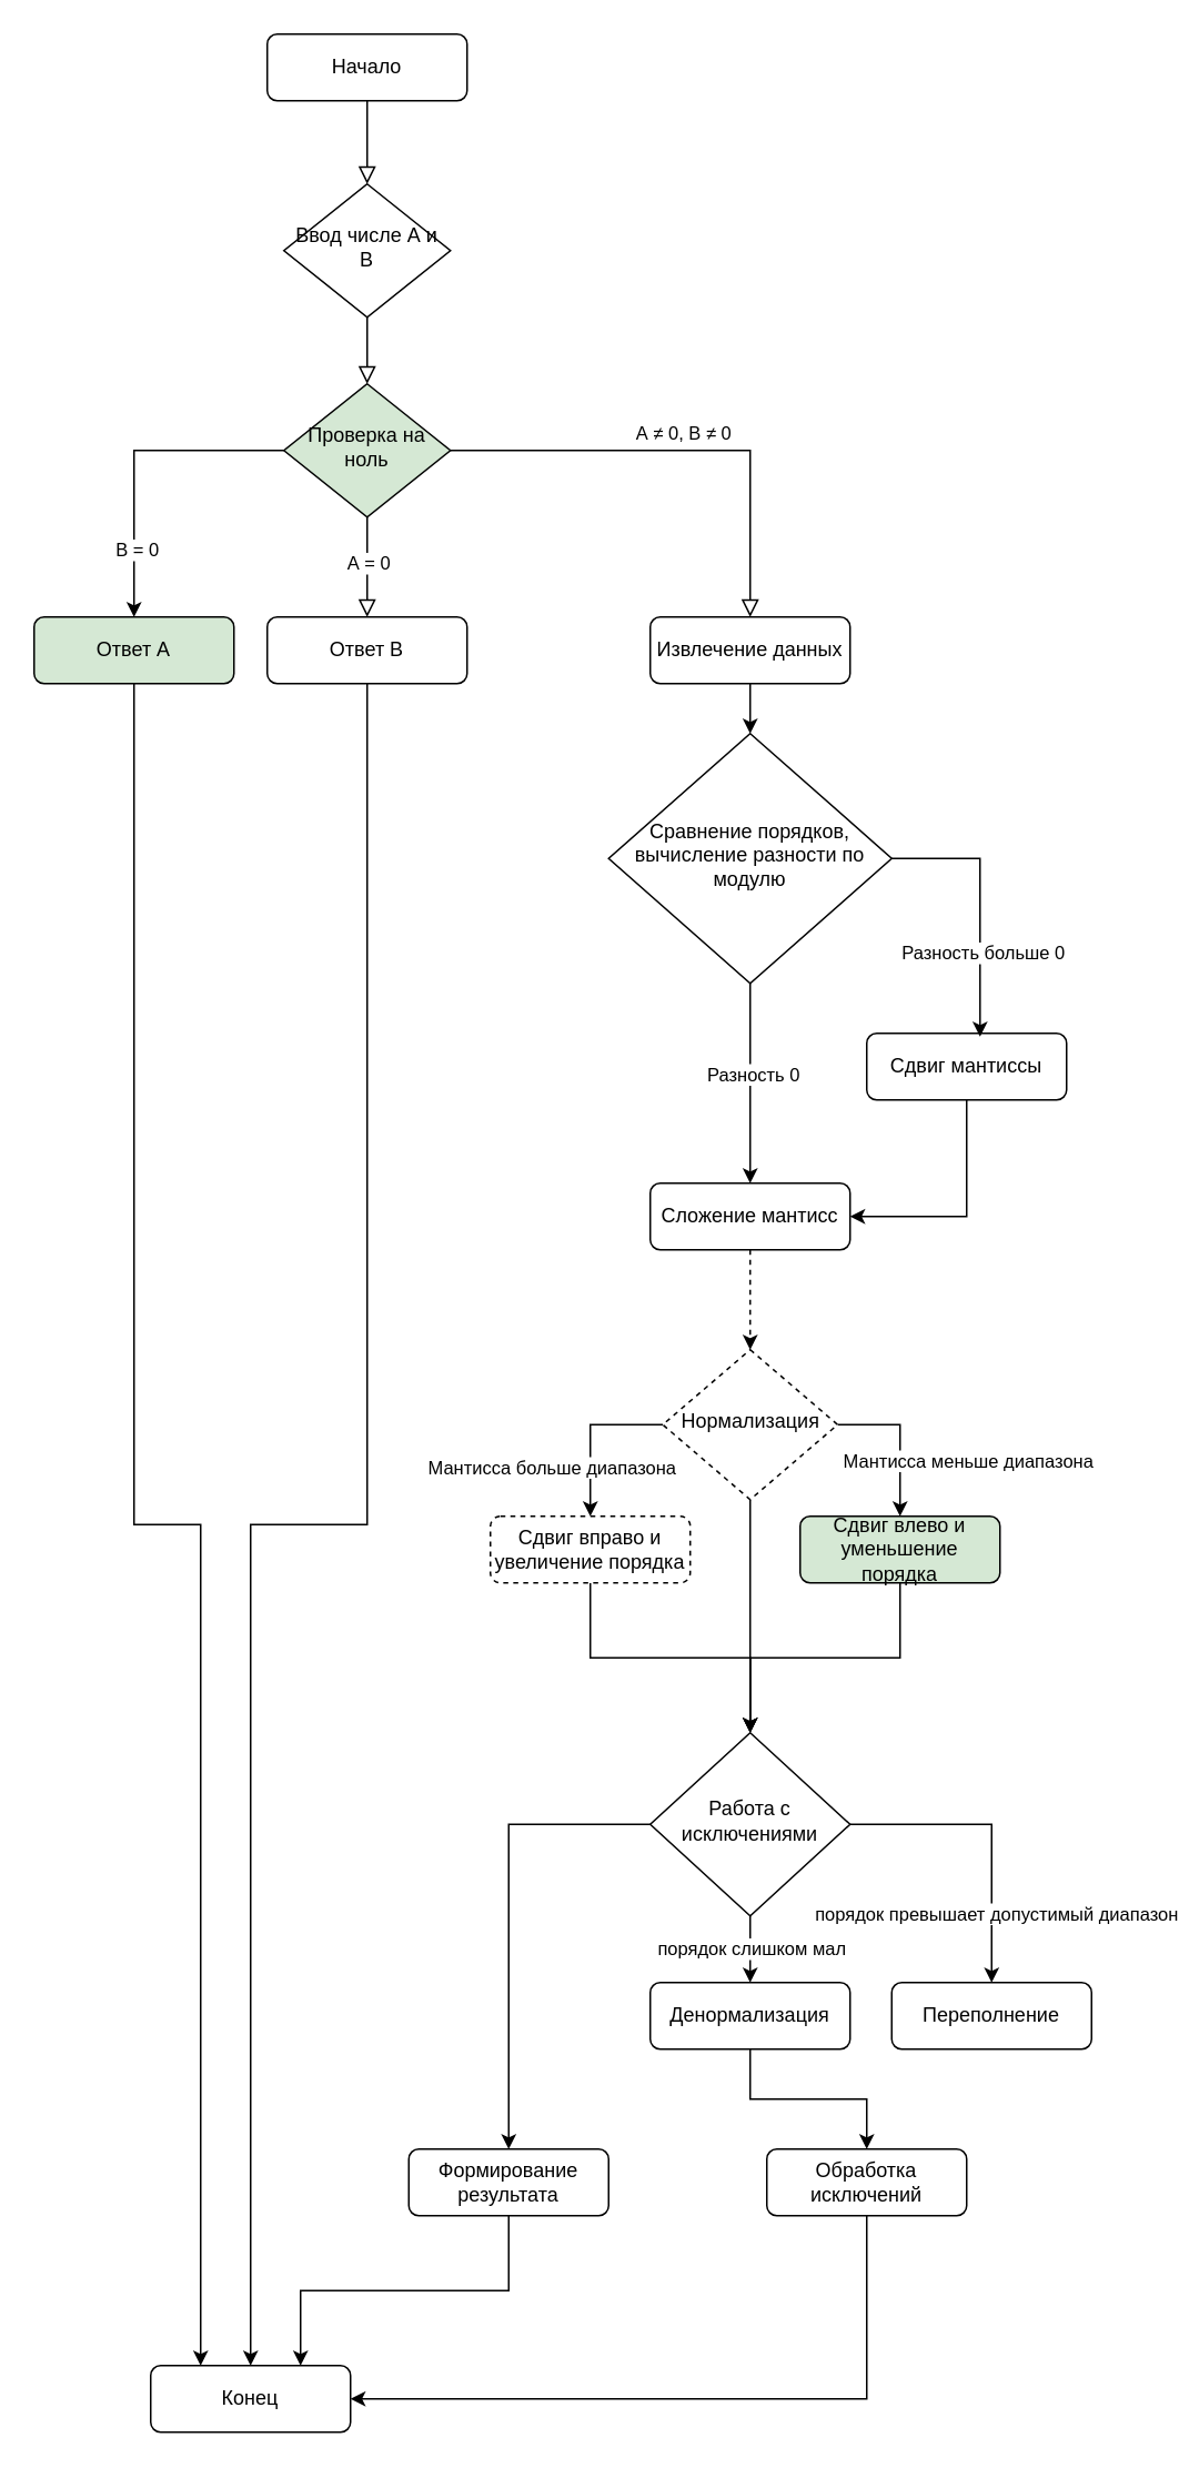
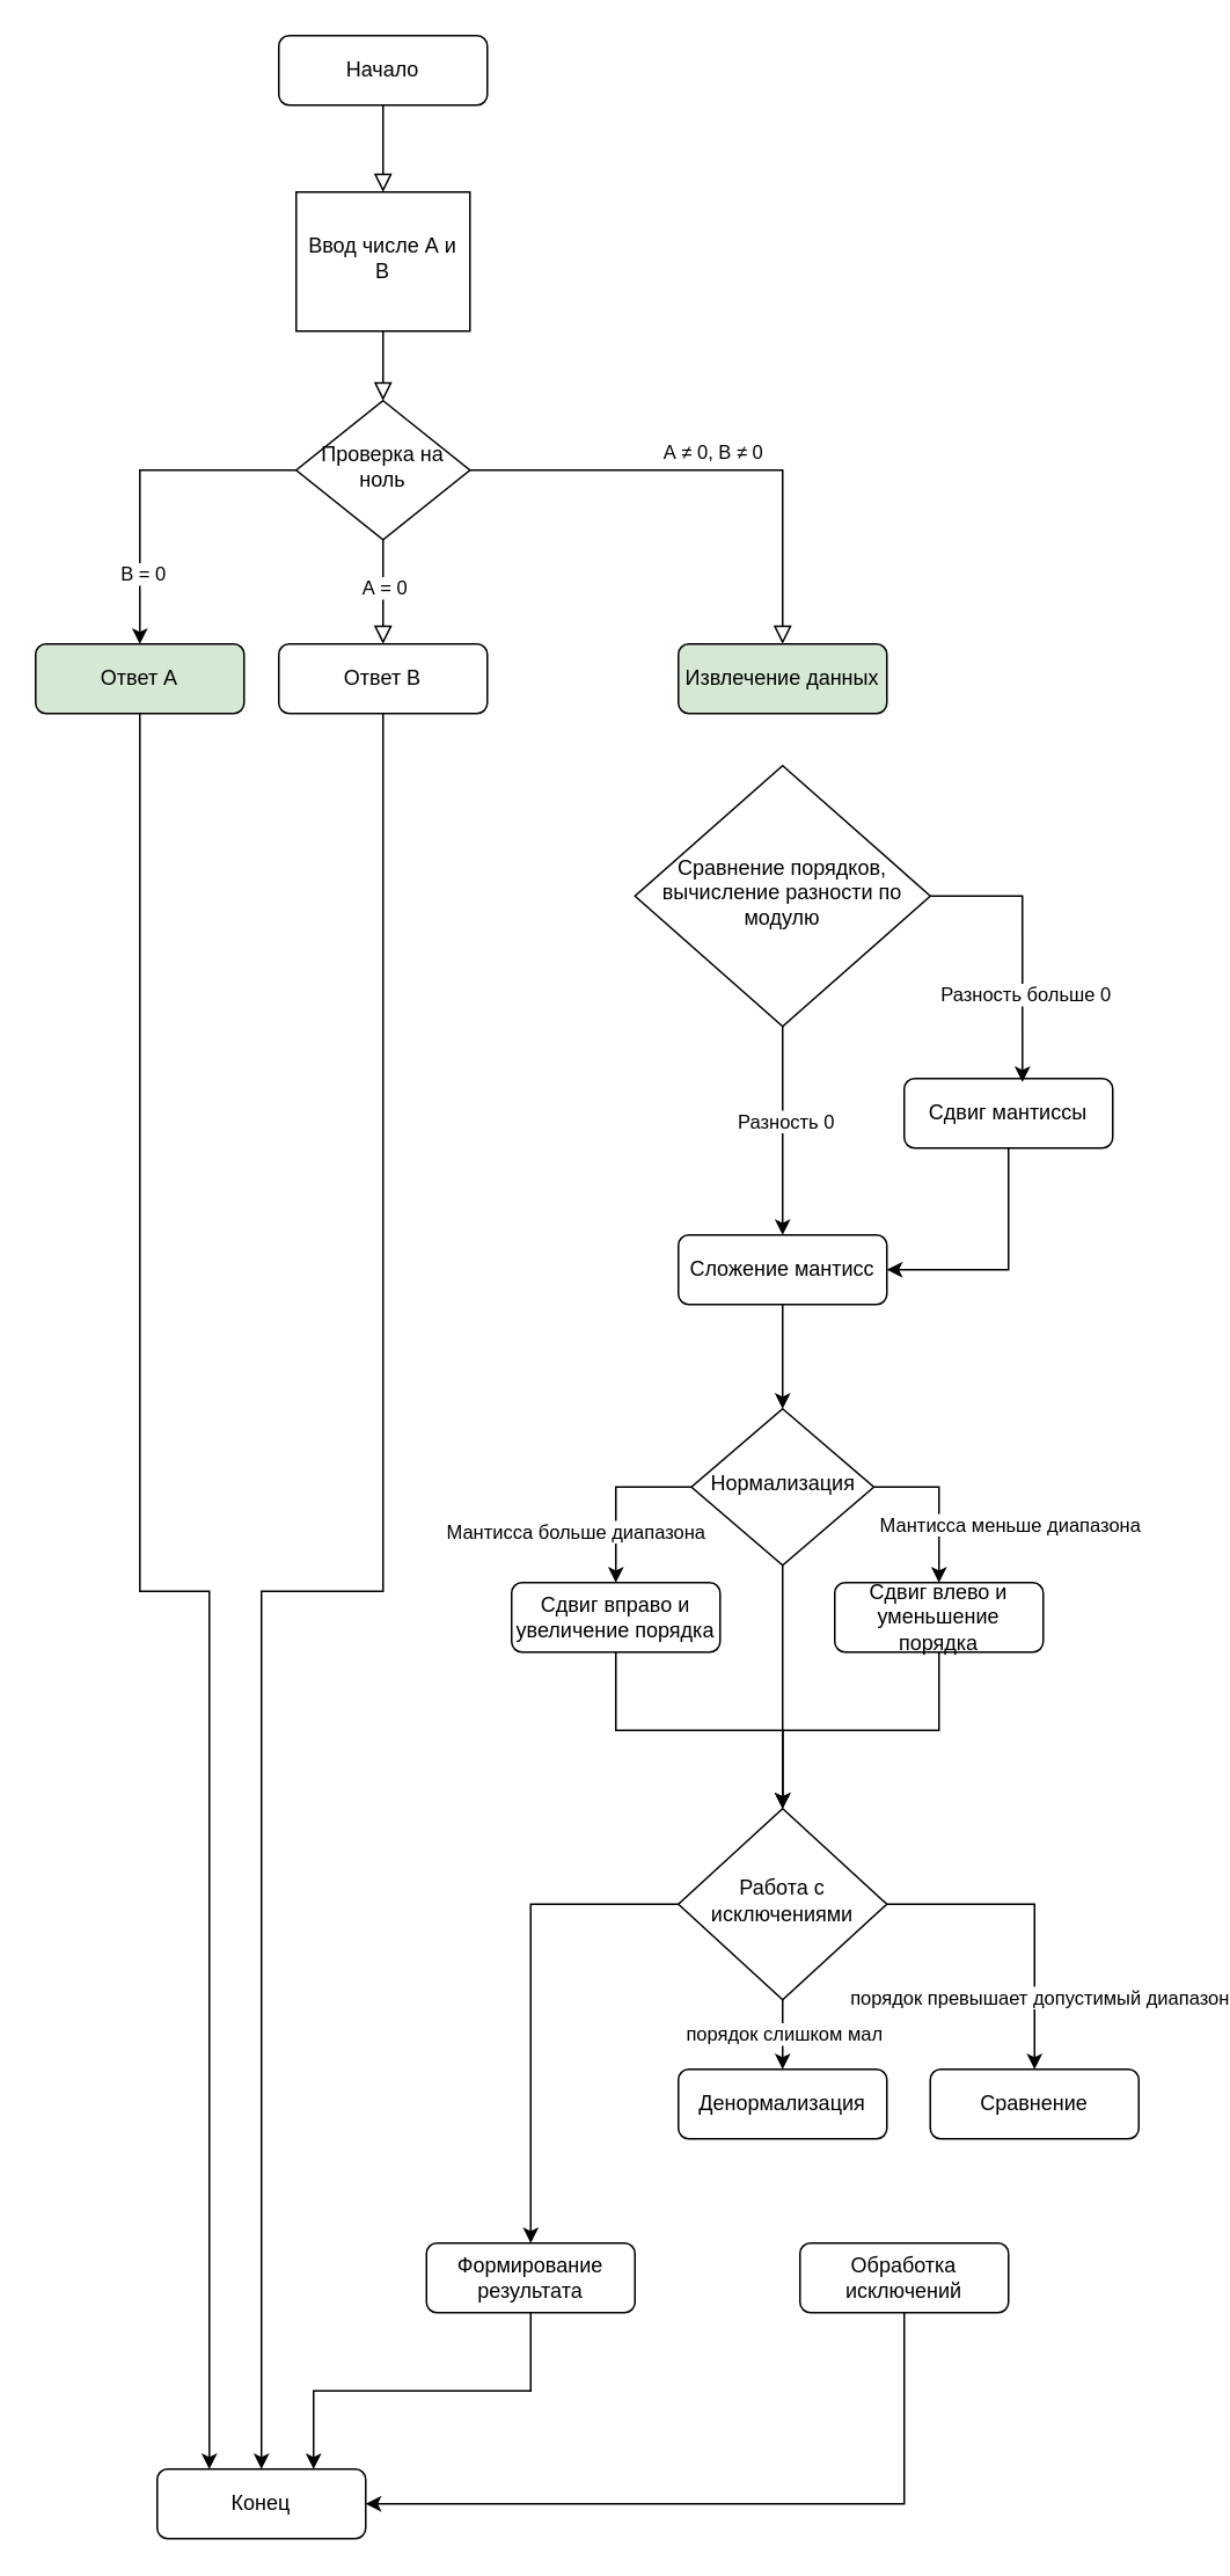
  <mxCell id="0" />
  <mxCell id="1" parent="0" />
  <mxCell id="2" value="" style="rounded=0;html=1;jettySize=auto;orthogonalLoop=1;fontSize=11;endArrow=block;endFill=0;endSize=8;strokeWidth=1;shadow=0;labelBackgroundColor=none;edgeStyle=orthogonalEdgeStyle;" parent="1" source="3" target="5" edge="1"><mxGeometry relative="1" as="geometry" /></mxCell>
  <mxCell id="3" value="Начало" style="rounded=1;whiteSpace=wrap;html=1;fontSize=12;glass=0;strokeWidth=1;shadow=0;" parent="1" vertex="1"><mxGeometry x="160" y="20" width="120" height="40" as="geometry" /></mxCell>
  <mxCell id="4" value="" style="rounded=0;html=1;jettySize=auto;orthogonalLoop=1;fontSize=11;endArrow=block;endFill=0;endSize=8;strokeWidth=1;shadow=0;labelBackgroundColor=none;edgeStyle=orthogonalEdgeStyle;" parent="1" source="5" target="11" edge="1"><mxGeometry y="20" relative="1" as="geometry"><mxPoint as="offset" /></mxGeometry></mxCell>
- <mxCell id="5" value="Ввод числе А и В" style="rhombus;whiteSpace=wrap;html=1;shadow=0;fontFamily=Helvetica;fontSize=12;align=center;strokeWidth=1;spacing=6;spacingTop=-4;" parent="1" vertex="1"><mxGeometry x="170" y="110" width="100" height="80" as="geometry" /></mxCell>
+ <mxCell id="5" value="Ввод числе А и В" style="whiteSpace=wrap;html=1;shadow=0;fontFamily=Helvetica;fontSize=12;align=center;strokeWidth=1;spacing=6;spacingTop=-4;rounded=0;" parent="1" vertex="1"><mxGeometry x="170" y="110" width="100" height="80" as="geometry" /></mxCell>
  <mxCell id="6" value="" style="rounded=0;html=1;jettySize=auto;orthogonalLoop=1;fontSize=11;endArrow=block;endFill=0;endSize=8;strokeWidth=1;shadow=0;labelBackgroundColor=none;edgeStyle=orthogonalEdgeStyle;" parent="1" source="11" target="13" edge="1"><mxGeometry x="0.333" y="20" relative="1" as="geometry"><mxPoint as="offset" /></mxGeometry></mxCell>
  <mxCell id="7" value="А = 0" style="edgeLabel;html=1;align=center;verticalAlign=middle;resizable=0;points=[];" vertex="1" connectable="0" parent="6"><mxGeometry x="-0.1" relative="1" as="geometry"><mxPoint as="offset" /></mxGeometry></mxCell>
  <mxCell id="8" value="А&amp;nbsp;≠ 0, В&amp;nbsp;≠ 0" style="edgeStyle=orthogonalEdgeStyle;rounded=0;html=1;jettySize=auto;orthogonalLoop=1;fontSize=11;endArrow=block;endFill=0;endSize=8;strokeWidth=1;shadow=0;labelBackgroundColor=none;" parent="1" source="11" target="15" edge="1"><mxGeometry y="10" relative="1" as="geometry"><mxPoint as="offset" /></mxGeometry></mxCell>
  <mxCell id="9" style="edgeStyle=orthogonalEdgeStyle;rounded=0;orthogonalLoop=1;jettySize=auto;html=1;exitX=0;exitY=0.5;exitDx=0;exitDy=0;entryX=0.5;entryY=0;entryDx=0;entryDy=0;" edge="1" parent="1" source="11" target="17"><mxGeometry relative="1" as="geometry" /></mxCell>
  <mxCell id="10" value="В = 0" style="edgeLabel;html=1;align=center;verticalAlign=middle;resizable=0;points=[];" vertex="1" connectable="0" parent="9"><mxGeometry x="0.568" y="1" relative="1" as="geometry"><mxPoint as="offset" /></mxGeometry></mxCell>
- <mxCell id="11" value="Проверка на ноль" style="rhombus;whiteSpace=wrap;html=1;shadow=0;fontFamily=Helvetica;fontSize=12;align=center;strokeWidth=1;spacing=6;spacingTop=-4;fillColor=#d5e8d4;" parent="1" vertex="1"><mxGeometry x="170" y="230" width="100" height="80" as="geometry" /></mxCell>
+ <mxCell id="11" value="Проверка на ноль" style="rhombus;whiteSpace=wrap;html=1;shadow=0;fontFamily=Helvetica;fontSize=12;align=center;strokeWidth=1;spacing=6;spacingTop=-4;" parent="1" vertex="1"><mxGeometry x="170" y="230" width="100" height="80" as="geometry" /></mxCell>
  <mxCell id="12" style="edgeStyle=orthogonalEdgeStyle;rounded=0;orthogonalLoop=1;jettySize=auto;html=1;exitX=0.5;exitY=1;exitDx=0;exitDy=0;entryX=0.5;entryY=0;entryDx=0;entryDy=0;" edge="1" parent="1" source="13" target="18"><mxGeometry relative="1" as="geometry" /></mxCell>
  <mxCell id="13" value="Ответ В" style="rounded=1;whiteSpace=wrap;html=1;fontSize=12;glass=0;strokeWidth=1;shadow=0;" parent="1" vertex="1"><mxGeometry x="160" y="370" width="120" height="40" as="geometry" /></mxCell>
- <mxCell id="14" style="edgeStyle=orthogonalEdgeStyle;rounded=0;orthogonalLoop=1;jettySize=auto;html=1;exitX=0.5;exitY=1;exitDx=0;exitDy=0;entryX=0.5;entryY=0;entryDx=0;entryDy=0;" edge="1" parent="1" source="15" target="27"><mxGeometry relative="1" as="geometry" /></mxCell>
- <mxCell id="15" value="Извлечение данных" style="rounded=1;whiteSpace=wrap;html=1;fontSize=12;glass=0;strokeWidth=1;shadow=0;" parent="1" vertex="1"><mxGeometry x="390" y="370" width="120" height="40" as="geometry" /></mxCell>
+ <mxCell id="15" value="Извлечение данных" style="rounded=1;whiteSpace=wrap;html=1;fontSize=12;glass=0;strokeWidth=1;shadow=0;fillColor=#d5e8d4;" parent="1" vertex="1"><mxGeometry x="390" y="370" width="120" height="40" as="geometry" /></mxCell>
  <mxCell id="16" style="edgeStyle=orthogonalEdgeStyle;rounded=0;orthogonalLoop=1;jettySize=auto;html=1;exitX=0.5;exitY=1;exitDx=0;exitDy=0;entryX=0.25;entryY=0;entryDx=0;entryDy=0;" edge="1" parent="1" source="17" target="18"><mxGeometry relative="1" as="geometry" /></mxCell>
  <mxCell id="17" value="Ответ А" style="rounded=1;whiteSpace=wrap;html=1;fontSize=12;glass=0;strokeWidth=1;shadow=0;fillColor=#d5e8d4;" vertex="1" parent="1"><mxGeometry x="20" y="370" width="120" height="40" as="geometry" /></mxCell>
  <mxCell id="18" value="Конец" style="rounded=1;whiteSpace=wrap;html=1;fontSize=12;glass=0;strokeWidth=1;shadow=0;" vertex="1" parent="1"><mxGeometry x="90" y="1420" width="120" height="40" as="geometry" /></mxCell>
  <mxCell id="19" style="edgeStyle=orthogonalEdgeStyle;rounded=0;orthogonalLoop=1;jettySize=auto;html=1;exitX=0.5;exitY=1;exitDx=0;exitDy=0;entryX=0.5;entryY=0;entryDx=0;entryDy=0;" edge="1" parent="1" source="27" target="22"><mxGeometry relative="1" as="geometry"><mxPoint x="450" y="580" as="sourcePoint" /></mxGeometry></mxCell>
  <mxCell id="20" value="Разность 0" style="edgeLabel;html=1;align=center;verticalAlign=middle;resizable=0;points=[];" vertex="1" connectable="0" parent="19"><mxGeometry x="-0.1" y="1" relative="1" as="geometry"><mxPoint as="offset" /></mxGeometry></mxCell>
- <mxCell id="21" style="edgeStyle=orthogonalEdgeStyle;rounded=0;orthogonalLoop=1;jettySize=auto;html=1;exitX=0.5;exitY=1;exitDx=0;exitDy=0;entryX=0.5;entryY=0;entryDx=0;entryDy=0;dashed=1;" edge="1" parent="1" source="22" target="33"><mxGeometry relative="1" as="geometry" /></mxCell>
+ <mxCell id="21" style="edgeStyle=orthogonalEdgeStyle;rounded=0;orthogonalLoop=1;jettySize=auto;html=1;exitX=0.5;exitY=1;exitDx=0;exitDy=0;entryX=0.5;entryY=0;entryDx=0;entryDy=0;" edge="1" parent="1" source="22" target="33"><mxGeometry relative="1" as="geometry" /></mxCell>
  <mxCell id="22" value="Сложение мантисс" style="rounded=1;whiteSpace=wrap;html=1;fontSize=12;glass=0;strokeWidth=1;shadow=0;" vertex="1" parent="1"><mxGeometry x="390" y="710" width="120" height="40" as="geometry" /></mxCell>
  <mxCell id="23" style="edgeStyle=orthogonalEdgeStyle;rounded=0;orthogonalLoop=1;jettySize=auto;html=1;exitX=0.5;exitY=1;exitDx=0;exitDy=0;entryX=1;entryY=0.5;entryDx=0;entryDy=0;" edge="1" parent="1" source="24" target="22"><mxGeometry relative="1" as="geometry" /></mxCell>
  <mxCell id="24" value="Сдвиг мантиссы" style="rounded=1;whiteSpace=wrap;html=1;fontSize=12;glass=0;strokeWidth=1;shadow=0;" vertex="1" parent="1"><mxGeometry x="520" y="620" width="120" height="40" as="geometry" /></mxCell>
  <mxCell id="25" style="edgeStyle=orthogonalEdgeStyle;rounded=0;orthogonalLoop=1;jettySize=auto;html=1;exitX=1;exitY=0.5;exitDx=0;exitDy=0;entryX=0.567;entryY=0.05;entryDx=0;entryDy=0;entryPerimeter=0;" edge="1" parent="1" source="27" target="24"><mxGeometry relative="1" as="geometry"><mxPoint x="510" y="560" as="sourcePoint" /></mxGeometry></mxCell>
  <mxCell id="26" value="Разность больше 0" style="edgeLabel;html=1;align=center;verticalAlign=middle;resizable=0;points=[];" vertex="1" connectable="0" parent="25"><mxGeometry x="0.374" y="1" relative="1" as="geometry"><mxPoint as="offset" /></mxGeometry></mxCell>
  <mxCell id="27" value="Сравнение порядков, вычисление разности по модулю" style="rhombus;whiteSpace=wrap;html=1;shadow=0;fontFamily=Helvetica;fontSize=12;align=center;strokeWidth=1;spacing=6;spacingTop=-4;" vertex="1" parent="1"><mxGeometry x="365" y="440" width="170" height="150" as="geometry" /></mxCell>
  <mxCell id="28" style="edgeStyle=orthogonalEdgeStyle;rounded=0;orthogonalLoop=1;jettySize=auto;html=1;exitX=0;exitY=0.5;exitDx=0;exitDy=0;entryX=0.5;entryY=0;entryDx=0;entryDy=0;" edge="1" parent="1" source="33" target="37"><mxGeometry relative="1" as="geometry" /></mxCell>
  <mxCell id="29" value="Мантисса больше диапазона" style="edgeLabel;html=1;align=center;verticalAlign=middle;resizable=0;points=[];" vertex="1" connectable="0" parent="28"><mxGeometry x="0.147" y="-3" relative="1" as="geometry"><mxPoint x="-21" y="13" as="offset" /></mxGeometry></mxCell>
  <mxCell id="30" style="edgeStyle=orthogonalEdgeStyle;rounded=0;orthogonalLoop=1;jettySize=auto;html=1;exitX=1;exitY=0.5;exitDx=0;exitDy=0;entryX=0.5;entryY=0;entryDx=0;entryDy=0;" edge="1" parent="1" source="33" target="39"><mxGeometry relative="1" as="geometry" /></mxCell>
  <mxCell id="31" value="Мантисса меньше диапазона" style="edgeLabel;html=1;align=center;verticalAlign=middle;resizable=0;points=[];" vertex="1" connectable="0" parent="30"><mxGeometry x="0.286" y="-4" relative="1" as="geometry"><mxPoint x="44" as="offset" /></mxGeometry></mxCell>
  <mxCell id="32" style="edgeStyle=orthogonalEdgeStyle;rounded=0;orthogonalLoop=1;jettySize=auto;html=1;exitX=0.5;exitY=1;exitDx=0;exitDy=0;entryX=0.5;entryY=0;entryDx=0;entryDy=0;" edge="1" parent="1" source="33" target="45"><mxGeometry relative="1" as="geometry" /></mxCell>
- <mxCell id="33" value="Нормализация" style="rhombus;whiteSpace=wrap;html=1;shadow=0;fontFamily=Helvetica;fontSize=12;align=center;strokeWidth=1;spacing=6;spacingTop=-4;dashed=1;" vertex="1" parent="1"><mxGeometry x="397.5" y="810" width="105" height="90" as="geometry" /></mxCell>
+ <mxCell id="33" value="Нормализация" style="rhombus;whiteSpace=wrap;html=1;shadow=0;fontFamily=Helvetica;fontSize=12;align=center;strokeWidth=1;spacing=6;spacingTop=-4;" vertex="1" parent="1"><mxGeometry x="397.5" y="810" width="105" height="90" as="geometry" /></mxCell>
  <mxCell id="34" style="edgeStyle=orthogonalEdgeStyle;rounded=0;orthogonalLoop=1;jettySize=auto;html=1;exitX=0.5;exitY=1;exitDx=0;exitDy=0;entryX=0.75;entryY=0;entryDx=0;entryDy=0;" edge="1" parent="1" source="35" target="18"><mxGeometry relative="1" as="geometry" /></mxCell>
  <mxCell id="35" value="Формирование результата" style="rounded=1;whiteSpace=wrap;html=1;fontSize=12;glass=0;strokeWidth=1;shadow=0;" vertex="1" parent="1"><mxGeometry x="245" y="1290" width="120" height="40" as="geometry" /></mxCell>
  <mxCell id="36" style="edgeStyle=orthogonalEdgeStyle;rounded=0;orthogonalLoop=1;jettySize=auto;html=1;exitX=0.5;exitY=1;exitDx=0;exitDy=0;entryX=0.5;entryY=0;entryDx=0;entryDy=0;" edge="1" parent="1" source="37" target="45"><mxGeometry relative="1" as="geometry"><mxPoint x="310" y="1110" as="targetPoint" /></mxGeometry></mxCell>
- <mxCell id="37" value="Сдвиг вправо и увеличение порядка" style="rounded=1;whiteSpace=wrap;html=1;fontSize=12;glass=0;strokeWidth=1;shadow=0;dashed=1;" vertex="1" parent="1"><mxGeometry x="294" y="910" width="120" height="40" as="geometry" /></mxCell>
+ <mxCell id="37" value="Сдвиг вправо и увеличение порядка" style="rounded=1;whiteSpace=wrap;html=1;fontSize=12;glass=0;strokeWidth=1;shadow=0;" vertex="1" parent="1"><mxGeometry x="294" y="910" width="120" height="40" as="geometry" /></mxCell>
  <mxCell id="38" style="edgeStyle=orthogonalEdgeStyle;rounded=0;orthogonalLoop=1;jettySize=auto;html=1;exitX=0.5;exitY=1;exitDx=0;exitDy=0;entryX=0.5;entryY=0;entryDx=0;entryDy=0;" edge="1" parent="1" source="39" target="45"><mxGeometry relative="1" as="geometry" /></mxCell>
- <mxCell id="39" value="Сдвиг влево и уменьшение порядка" style="rounded=1;whiteSpace=wrap;html=1;fontSize=12;glass=0;strokeWidth=1;shadow=0;fillColor=#d5e8d4;" vertex="1" parent="1"><mxGeometry x="480" y="910" width="120" height="40" as="geometry" /></mxCell>
+ <mxCell id="39" value="Сдвиг влево и уменьшение порядка" style="rounded=1;whiteSpace=wrap;html=1;fontSize=12;glass=0;strokeWidth=1;shadow=0;" vertex="1" parent="1"><mxGeometry x="480" y="910" width="120" height="40" as="geometry" /></mxCell>
  <mxCell id="40" style="edgeStyle=orthogonalEdgeStyle;rounded=0;orthogonalLoop=1;jettySize=auto;html=1;exitX=1;exitY=0.5;exitDx=0;exitDy=0;entryX=0.5;entryY=0;entryDx=0;entryDy=0;" edge="1" parent="1" source="45" target="48"><mxGeometry relative="1" as="geometry" /></mxCell>
  <mxCell id="41" value="порядок превышает допустимый диапазон" style="edgeLabel;html=1;align=center;verticalAlign=middle;resizable=0;points=[];" vertex="1" connectable="0" parent="40"><mxGeometry x="0.533" y="2" relative="1" as="geometry"><mxPoint as="offset" /></mxGeometry></mxCell>
  <mxCell id="42" style="edgeStyle=orthogonalEdgeStyle;rounded=0;orthogonalLoop=1;jettySize=auto;html=1;exitX=0.5;exitY=1;exitDx=0;exitDy=0;entryX=0.5;entryY=0;entryDx=0;entryDy=0;" edge="1" parent="1" source="45" target="47"><mxGeometry relative="1" as="geometry" /></mxCell>
  <mxCell id="43" value="порядок слишком мал" style="edgeLabel;html=1;align=center;verticalAlign=middle;resizable=0;points=[];" vertex="1" connectable="0" parent="42"><mxGeometry x="-0.05" relative="1" as="geometry"><mxPoint as="offset" /></mxGeometry></mxCell>
  <mxCell id="44" style="edgeStyle=orthogonalEdgeStyle;rounded=0;orthogonalLoop=1;jettySize=auto;html=1;exitX=0;exitY=0.5;exitDx=0;exitDy=0;entryX=0.5;entryY=0;entryDx=0;entryDy=0;" edge="1" parent="1" source="45" target="35"><mxGeometry relative="1" as="geometry" /></mxCell>
  <mxCell id="45" value="Работа с исключениями" style="rhombus;whiteSpace=wrap;html=1;shadow=0;fontFamily=Helvetica;fontSize=12;align=center;strokeWidth=1;spacing=6;spacingTop=-4;" vertex="1" parent="1"><mxGeometry x="390" y="1040" width="120" height="110" as="geometry" /></mxCell>
- <mxCell id="46" style="edgeStyle=orthogonalEdgeStyle;rounded=0;orthogonalLoop=1;jettySize=auto;html=1;exitX=0.5;exitY=1;exitDx=0;exitDy=0;entryX=0.5;entryY=0;entryDx=0;entryDy=0;" edge="1" parent="1" source="47" target="50"><mxGeometry relative="1" as="geometry" /></mxCell>
  <mxCell id="47" value="Денормализация" style="rounded=1;whiteSpace=wrap;html=1;fontSize=12;glass=0;strokeWidth=1;shadow=0;" vertex="1" parent="1"><mxGeometry x="390" y="1190" width="120" height="40" as="geometry" /></mxCell>
- <mxCell id="48" value="Переполнение" style="rounded=1;whiteSpace=wrap;html=1;fontSize=12;glass=0;strokeWidth=1;shadow=0;" vertex="1" parent="1"><mxGeometry x="535" y="1190" width="120" height="40" as="geometry" /></mxCell>
+ <mxCell id="48" value="Сравнение" style="rounded=1;whiteSpace=wrap;html=1;fontSize=12;glass=0;strokeWidth=1;shadow=0;" vertex="1" parent="1"><mxGeometry x="535" y="1190" width="120" height="40" as="geometry" /></mxCell>
  <mxCell id="49" style="edgeStyle=orthogonalEdgeStyle;rounded=0;orthogonalLoop=1;jettySize=auto;html=1;exitX=0.5;exitY=1;exitDx=0;exitDy=0;entryX=1;entryY=0.5;entryDx=0;entryDy=0;" edge="1" parent="1" source="50" target="18"><mxGeometry relative="1" as="geometry" /></mxCell>
  <mxCell id="50" value="Обработка исключений" style="rounded=1;whiteSpace=wrap;html=1;fontSize=12;glass=0;strokeWidth=1;shadow=0;" vertex="1" parent="1"><mxGeometry x="460" y="1290" width="120" height="40" as="geometry" /></mxCell>
